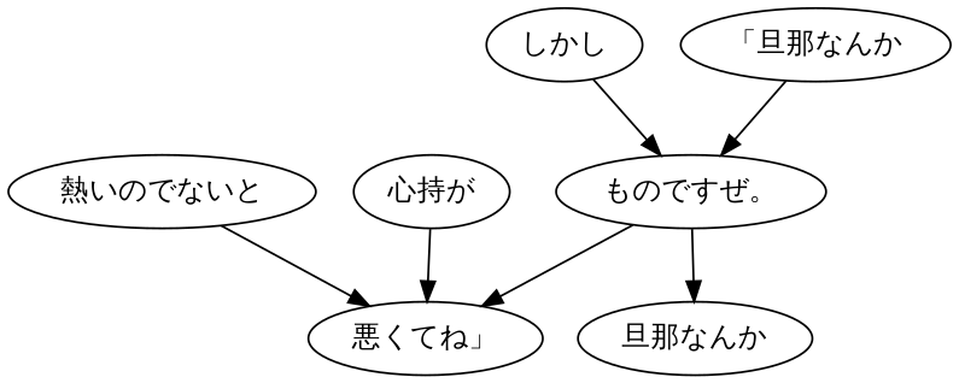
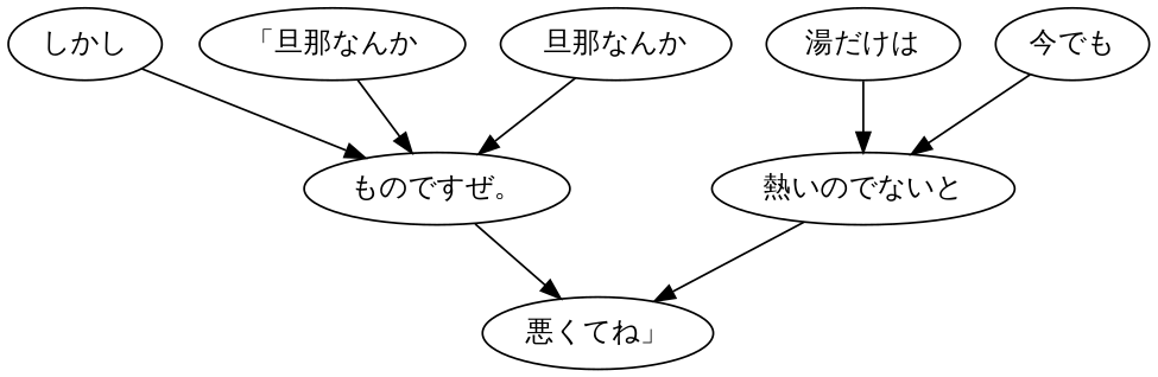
  digraph {
    n1 [label="しかし"]
    n2 [label="ものですぜ。"]
    n3 [label="悪くてね」"]
+   n4 [label="湯だけは"]
    n5 [label="熱いのでないと"]
-   n7 [label="心持が"]
+   n6 [label="今でも"]
    n8 [label="「旦那なんか"]
    n9 [label="旦那なんか"]
    n1 -> n2
    n2 -> n3
+   n4 -> n5
    n5 -> n3
-   n7 -> n3
+   n6 -> n5
    n8 -> n2
-   n2 -> n9
+   n9 -> n2
  }
